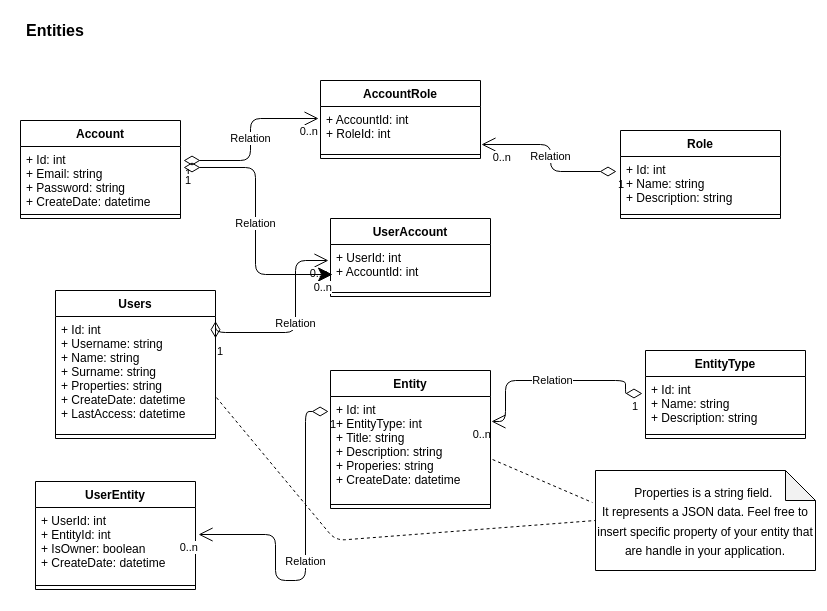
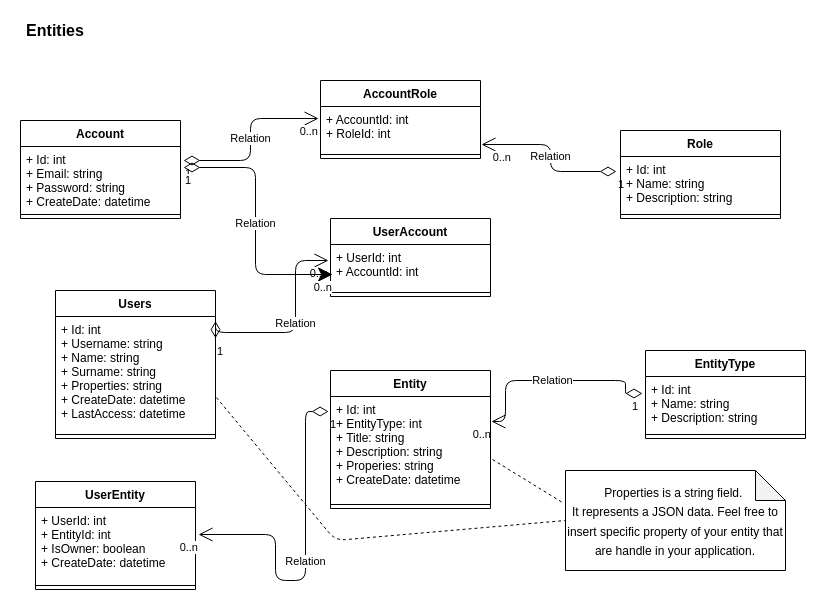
  <mxCell id="0" />
  <mxCell id="1" parent="0" />
  <mxCell id="2" value="Relation" style="endArrow=open;html=1;endSize=12;startArrow=diamondThin;startSize=14;startFill=0;edgeStyle=orthogonalEdgeStyle;exitX=-0.025;exitY=0.278;exitDx=0;exitDy=0;exitPerimeter=0;entryX=1.006;entryY=0.864;entryDx=0;entryDy=0;entryPerimeter=0;" parent="1" source="9" target="16" edge="1"><mxGeometry relative="1" as="geometry"><mxPoint x="285" y="350" as="sourcePoint" /><mxPoint x="485" y="190" as="targetPoint" /></mxGeometry></mxCell>
  <mxCell id="3" value="1" style="edgeLabel;resizable=0;html=1;align=left;verticalAlign=top;" parent="2" connectable="0" vertex="1"><mxGeometry x="-1" relative="1" as="geometry" /></mxCell>
  <mxCell id="4" value="&lt;span style=&quot;text-align: left&quot;&gt;0..n&lt;/span&gt;" style="edgeLabel;resizable=0;html=1;align=right;verticalAlign=top;" parent="2" connectable="0" vertex="1"><mxGeometry x="1" relative="1" as="geometry"><mxPoint x="30" as="offset" /></mxGeometry></mxCell>
  <mxCell id="5" value="Relation" style="endArrow=open;html=1;endSize=12;startArrow=diamondThin;startSize=14;startFill=0;edgeStyle=orthogonalEdgeStyle;exitX=1.019;exitY=0.219;exitDx=0;exitDy=0;exitPerimeter=0;entryX=-0.012;entryY=0.273;entryDx=0;entryDy=0;entryPerimeter=0;" parent="1" source="12" target="16" edge="1"><mxGeometry relative="1" as="geometry"><mxPoint x="295" y="360" as="sourcePoint" /><mxPoint x="575" y="430" as="targetPoint" /></mxGeometry></mxCell>
  <mxCell id="6" value="1" style="edgeLabel;resizable=0;html=1;align=left;verticalAlign=top;" parent="5" connectable="0" vertex="1"><mxGeometry x="-1" relative="1" as="geometry" /></mxCell>
  <mxCell id="7" value="&lt;span style=&quot;text-align: left&quot;&gt;0..n&lt;/span&gt;" style="edgeLabel;resizable=0;html=1;align=right;verticalAlign=top;" parent="5" connectable="0" vertex="1"><mxGeometry x="1" relative="1" as="geometry" /></mxCell>
  <mxCell id="8" value="Role" style="swimlane;fontStyle=1;align=center;verticalAlign=top;childLayout=stackLayout;horizontal=1;startSize=26;horizontalStack=0;resizeParent=1;resizeParentMax=0;resizeLast=0;collapsible=1;marginBottom=0;" parent="1" vertex="1"><mxGeometry x="620" y="130" width="160" height="88" as="geometry" /></mxCell>
  <mxCell id="9" value="+ Id: int&#10;+ Name: string&#10;+ Description: string" style="text;strokeColor=none;fillColor=none;align=left;verticalAlign=top;spacingLeft=4;spacingRight=4;overflow=hidden;rotatable=0;points=[[0,0.5],[1,0.5]];portConstraint=eastwest;" parent="8" vertex="1"><mxGeometry y="26" width="160" height="54" as="geometry" /></mxCell>
  <mxCell id="10" value="" style="line;strokeWidth=1;fillColor=none;align=left;verticalAlign=middle;spacingTop=-1;spacingLeft=3;spacingRight=3;rotatable=0;labelPosition=right;points=[];portConstraint=eastwest;" parent="8" vertex="1"><mxGeometry y="80" width="160" height="8" as="geometry" /></mxCell>
  <mxCell id="11" value="Account" style="swimlane;fontStyle=1;align=center;verticalAlign=top;childLayout=stackLayout;horizontal=1;startSize=26;horizontalStack=0;resizeParent=1;resizeParentMax=0;resizeLast=0;collapsible=1;marginBottom=0;" parent="1" vertex="1"><mxGeometry x="20" y="120" width="160" height="98" as="geometry" /></mxCell>
  <mxCell id="12" value="+ Id: int&#10;+ Email: string&#10;+ Password: string&#10;+ CreateDate: datetime" style="text;strokeColor=none;fillColor=none;align=left;verticalAlign=top;spacingLeft=4;spacingRight=4;overflow=hidden;rotatable=0;points=[[0,0.5],[1,0.5]];portConstraint=eastwest;" parent="11" vertex="1"><mxGeometry y="26" width="160" height="64" as="geometry" /></mxCell>
  <mxCell id="13" value="" style="line;strokeWidth=1;fillColor=none;align=left;verticalAlign=middle;spacingTop=-1;spacingLeft=3;spacingRight=3;rotatable=0;labelPosition=right;points=[];portConstraint=eastwest;" parent="11" vertex="1"><mxGeometry y="90" width="160" height="8" as="geometry" /></mxCell>
  <mxCell id="14" value="Entities" style="text;html=1;strokeColor=none;fillColor=none;align=center;verticalAlign=middle;whiteSpace=wrap;rounded=0;fontStyle=1;fontSize=16;" parent="1" vertex="1"><mxGeometry x="35" y="20" width="40" height="20" as="geometry" /></mxCell>
  <mxCell id="15" value="AccountRole" style="swimlane;fontStyle=1;align=center;verticalAlign=top;childLayout=stackLayout;horizontal=1;startSize=26;horizontalStack=0;resizeParent=1;resizeParentMax=0;resizeLast=0;collapsible=1;marginBottom=0;" parent="1" vertex="1"><mxGeometry x="320" y="80" width="160" height="78" as="geometry" /></mxCell>
  <mxCell id="16" value="+ AccountId: int&#10;+ RoleId: int" style="text;strokeColor=none;fillColor=none;align=left;verticalAlign=top;spacingLeft=4;spacingRight=4;overflow=hidden;rotatable=0;points=[[0,0.5],[1,0.5]];portConstraint=eastwest;" parent="15" vertex="1"><mxGeometry y="26" width="160" height="44" as="geometry" /></mxCell>
  <mxCell id="17" value="" style="line;strokeWidth=1;fillColor=none;align=left;verticalAlign=middle;spacingTop=-1;spacingLeft=3;spacingRight=3;rotatable=0;labelPosition=right;points=[];portConstraint=eastwest;" parent="15" vertex="1"><mxGeometry y="70" width="160" height="8" as="geometry" /></mxCell>
  <mxCell id="18" value="Users" style="swimlane;fontStyle=1;align=center;verticalAlign=top;childLayout=stackLayout;horizontal=1;startSize=26;horizontalStack=0;resizeParent=1;resizeParentMax=0;resizeLast=0;collapsible=1;marginBottom=0;" parent="1" vertex="1"><mxGeometry x="55" y="290" width="160" height="148" as="geometry" /></mxCell>
  <mxCell id="19" value="+ Id: int&#10;+ Username: string&#10;+ Name: string&#10;+ Surname: string&#10;+ Properties: string&#10;+ CreateDate: datetime&#10;+ LastAccess: datetime" style="text;strokeColor=none;fillColor=none;align=left;verticalAlign=top;spacingLeft=4;spacingRight=4;overflow=hidden;rotatable=0;points=[[0,0.5],[1,0.5]];portConstraint=eastwest;" parent="18" vertex="1"><mxGeometry y="26" width="160" height="114" as="geometry" /></mxCell>
  <mxCell id="20" value="" style="line;strokeWidth=1;fillColor=none;align=left;verticalAlign=middle;spacingTop=-1;spacingLeft=3;spacingRight=3;rotatable=0;labelPosition=right;points=[];portConstraint=eastwest;" parent="18" vertex="1"><mxGeometry y="140" width="160" height="8" as="geometry" /></mxCell>
  <mxCell id="21" value="UserAccount" style="swimlane;fontStyle=1;align=center;verticalAlign=top;childLayout=stackLayout;horizontal=1;startSize=26;horizontalStack=0;resizeParent=1;resizeParentMax=0;resizeLast=0;collapsible=1;marginBottom=0;" parent="1" vertex="1"><mxGeometry x="330" y="218" width="160" height="78" as="geometry" /></mxCell>
  <mxCell id="22" value="+ UserId: int&#10;+ AccountId: int" style="text;strokeColor=none;fillColor=none;align=left;verticalAlign=top;spacingLeft=4;spacingRight=4;overflow=hidden;rotatable=0;points=[[0,0.5],[1,0.5]];portConstraint=eastwest;" parent="21" vertex="1"><mxGeometry y="26" width="160" height="44" as="geometry" /></mxCell>
  <mxCell id="23" value="" style="line;strokeWidth=1;fillColor=none;align=left;verticalAlign=middle;spacingTop=-1;spacingLeft=3;spacingRight=3;rotatable=0;labelPosition=right;points=[];portConstraint=eastwest;" parent="21" vertex="1"><mxGeometry y="70" width="160" height="8" as="geometry" /></mxCell>
  <mxCell id="24" value="Relation" style="endArrow=open;html=1;endSize=12;startArrow=diamondThin;startSize=14;startFill=0;edgeStyle=orthogonalEdgeStyle;exitX=1;exitY=0.19;exitDx=0;exitDy=0;exitPerimeter=0;" parent="1" source="19" edge="1"><mxGeometry relative="1" as="geometry"><mxPoint x="193.04" y="170.016" as="sourcePoint" /><mxPoint x="328" y="260" as="targetPoint" /><Array as="points"><mxPoint x="295" y="332" /><mxPoint x="295" y="260" /></Array></mxGeometry></mxCell>
  <mxCell id="25" value="1" style="edgeLabel;resizable=0;html=1;align=left;verticalAlign=top;" parent="24" connectable="0" vertex="1"><mxGeometry x="-1" relative="1" as="geometry" /></mxCell>
  <mxCell id="26" value="&lt;span style=&quot;text-align: left&quot;&gt;0..n&lt;/span&gt;" style="edgeLabel;resizable=0;html=1;align=right;verticalAlign=top;" parent="24" connectable="0" vertex="1"><mxGeometry x="1" relative="1" as="geometry" /></mxCell>
  <mxCell id="27" value="Relation" style="endArrow=classic;html=1;endSize=12;startArrow=diamondThin;startSize=14;startFill=0;edgeStyle=orthogonalEdgeStyle;exitX=1.019;exitY=0.328;exitDx=0;exitDy=0;exitPerimeter=0;entryX=0.013;entryY=0.682;entryDx=0;entryDy=0;entryPerimeter=0;" parent="1" source="12" target="22" edge="1"><mxGeometry relative="1" as="geometry"><mxPoint x="203.04" y="180.016" as="sourcePoint" /><mxPoint x="338.08" y="138.012" as="targetPoint" /></mxGeometry></mxCell>
  <mxCell id="28" value="1" style="edgeLabel;resizable=0;html=1;align=left;verticalAlign=top;" parent="27" connectable="0" vertex="1"><mxGeometry x="-1" relative="1" as="geometry" /></mxCell>
  <mxCell id="29" value="&lt;span style=&quot;text-align: left&quot;&gt;0..n&lt;/span&gt;" style="edgeLabel;resizable=0;html=1;align=right;verticalAlign=top;" parent="27" connectable="0" vertex="1"><mxGeometry x="1" relative="1" as="geometry" /></mxCell>
- <mxCell id="30" value="&lt;font style=&quot;font-size: 12px&quot;&gt;Properties is a string field.&amp;nbsp;&lt;br&gt;It represents a JSON data. Feel free to insert specific property of your entity that are handle in your application.&lt;/font&gt;" style="shape=note;whiteSpace=wrap;html=1;backgroundOutline=1;darkOpacity=0.05;fontSize=16;" parent="1" vertex="1"><mxGeometry x="595" y="470" width="220" height="100" as="geometry" /></mxCell>
+ <mxCell id="30" value="&lt;font style=&quot;font-size: 12px&quot;&gt;Properties is a string field.&amp;nbsp;&lt;br&gt;It represents a JSON data. Feel free to insert specific property of your entity that are handle in your application.&lt;/font&gt;" style="shape=note;whiteSpace=wrap;html=1;backgroundOutline=1;darkOpacity=0.05;fontSize=16;" parent="1" vertex="1"><mxGeometry x="565" y="470" width="220" height="100" as="geometry" /></mxCell>
  <mxCell id="31" value="" style="endArrow=none;dashed=1;html=1;fontSize=16;entryX=-0.014;entryY=0.32;entryDx=0;entryDy=0;entryPerimeter=0;exitX=1.013;exitY=0.606;exitDx=0;exitDy=0;exitPerimeter=0;" parent="1" source="45" target="30" edge="1"><mxGeometry width="50" height="50" relative="1" as="geometry"><mxPoint x="485" y="455" as="sourcePoint" /><mxPoint x="725" y="380" as="targetPoint" /></mxGeometry></mxCell>
  <mxCell id="32" value="UserEntity" style="swimlane;fontStyle=1;align=center;verticalAlign=top;childLayout=stackLayout;horizontal=1;startSize=26;horizontalStack=0;resizeParent=1;resizeParentMax=0;resizeLast=0;collapsible=1;marginBottom=0;" parent="1" vertex="1"><mxGeometry x="35" y="481" width="160" height="108" as="geometry" /></mxCell>
  <mxCell id="33" value="+ UserId: int&#10;+ EntityId: int&#10;+ IsOwner: boolean&#10;+ CreateDate: datetime" style="text;strokeColor=none;fillColor=none;align=left;verticalAlign=top;spacingLeft=4;spacingRight=4;overflow=hidden;rotatable=0;points=[[0,0.5],[1,0.5]];portConstraint=eastwest;" parent="32" vertex="1"><mxGeometry y="26" width="160" height="74" as="geometry" /></mxCell>
  <mxCell id="34" value="" style="line;strokeWidth=1;fillColor=none;align=left;verticalAlign=middle;spacingTop=-1;spacingLeft=3;spacingRight=3;rotatable=0;labelPosition=right;points=[];portConstraint=eastwest;" parent="32" vertex="1"><mxGeometry y="100" width="160" height="8" as="geometry" /></mxCell>
  <mxCell id="35" value="Relation" style="endArrow=open;html=1;endSize=12;startArrow=diamondThin;startSize=14;startFill=0;edgeStyle=orthogonalEdgeStyle;exitX=-0.019;exitY=0.315;exitDx=0;exitDy=0;exitPerimeter=0;entryX=1.006;entryY=0.24;entryDx=0;entryDy=0;entryPerimeter=0;" parent="1" source="42" target="45" edge="1"><mxGeometry relative="1" as="geometry"><mxPoint x="225" y="341.96" as="sourcePoint" /><mxPoint x="338" y="270" as="targetPoint" /><Array as="points"><mxPoint x="625" y="393" /><mxPoint x="625" y="380" /><mxPoint x="505" y="380" /><mxPoint x="505" y="421" /></Array></mxGeometry></mxCell>
  <mxCell id="36" value="1" style="edgeLabel;resizable=0;html=1;align=left;verticalAlign=top;" parent="35" connectable="0" vertex="1"><mxGeometry x="-1" relative="1" as="geometry"><mxPoint x="-11.96" as="offset" /></mxGeometry></mxCell>
  <mxCell id="37" value="&lt;span style=&quot;text-align: left&quot;&gt;0..n&lt;/span&gt;" style="edgeLabel;resizable=0;html=1;align=right;verticalAlign=top;" parent="35" connectable="0" vertex="1"><mxGeometry x="1" relative="1" as="geometry" /></mxCell>
  <mxCell id="38" value="Relation" style="endArrow=open;html=1;endSize=12;startArrow=diamondThin;startSize=14;startFill=0;edgeStyle=orthogonalEdgeStyle;exitX=-0.012;exitY=0.144;exitDx=0;exitDy=0;exitPerimeter=0;entryX=1.019;entryY=0.365;entryDx=0;entryDy=0;entryPerimeter=0;" parent="1" source="45" target="33" edge="1"><mxGeometry relative="1" as="geometry"><mxPoint x="235" y="351.96" as="sourcePoint" /><mxPoint x="348" y="280" as="targetPoint" /><Array as="points"><mxPoint x="305" y="411" /><mxPoint x="305" y="580" /><mxPoint x="275" y="580" /><mxPoint x="275" y="534" /></Array></mxGeometry></mxCell>
  <mxCell id="39" value="1" style="edgeLabel;resizable=0;html=1;align=left;verticalAlign=top;" parent="38" connectable="0" vertex="1"><mxGeometry x="-1" relative="1" as="geometry" /></mxCell>
  <mxCell id="40" value="&lt;span style=&quot;text-align: left&quot;&gt;0..n&lt;/span&gt;" style="edgeLabel;resizable=0;html=1;align=right;verticalAlign=top;" parent="38" connectable="0" vertex="1"><mxGeometry x="1" relative="1" as="geometry" /></mxCell>
  <mxCell id="41" value="EntityType" style="swimlane;fontStyle=1;align=center;verticalAlign=top;childLayout=stackLayout;horizontal=1;startSize=26;horizontalStack=0;resizeParent=1;resizeParentMax=0;resizeLast=0;collapsible=1;marginBottom=0;" parent="1" vertex="1"><mxGeometry x="645" y="350" width="160" height="88" as="geometry" /></mxCell>
  <mxCell id="42" value="+ Id: int&#10;+ Name: string&#10;+ Description: string" style="text;strokeColor=none;fillColor=none;align=left;verticalAlign=top;spacingLeft=4;spacingRight=4;overflow=hidden;rotatable=0;points=[[0,0.5],[1,0.5]];portConstraint=eastwest;" parent="41" vertex="1"><mxGeometry y="26" width="160" height="54" as="geometry" /></mxCell>
  <mxCell id="43" value="" style="line;strokeWidth=1;fillColor=none;align=left;verticalAlign=middle;spacingTop=-1;spacingLeft=3;spacingRight=3;rotatable=0;labelPosition=right;points=[];portConstraint=eastwest;" parent="41" vertex="1"><mxGeometry y="80" width="160" height="8" as="geometry" /></mxCell>
  <mxCell id="44" value="Entity" style="swimlane;fontStyle=1;align=center;verticalAlign=top;childLayout=stackLayout;horizontal=1;startSize=26;horizontalStack=0;resizeParent=1;resizeParentMax=0;resizeLast=0;collapsible=1;marginBottom=0;" parent="1" vertex="1"><mxGeometry x="330" y="370" width="160" height="138" as="geometry" /></mxCell>
  <mxCell id="45" value="+ Id: int&#10;+ EntityType: int&#10;+ Title: string&#10;+ Description: string&#10;+ Properies: string&#10;+ CreateDate: datetime" style="text;strokeColor=none;fillColor=none;align=left;verticalAlign=top;spacingLeft=4;spacingRight=4;overflow=hidden;rotatable=0;points=[[0,0.5],[1,0.5]];portConstraint=eastwest;" parent="44" vertex="1"><mxGeometry y="26" width="160" height="104" as="geometry" /></mxCell>
  <mxCell id="46" value="" style="line;strokeWidth=1;fillColor=none;align=left;verticalAlign=middle;spacingTop=-1;spacingLeft=3;spacingRight=3;rotatable=0;labelPosition=right;points=[];portConstraint=eastwest;" parent="44" vertex="1"><mxGeometry y="130" width="160" height="8" as="geometry" /></mxCell>
  <mxCell id="47" value="" style="endArrow=none;dashed=1;html=1;fontSize=16;entryX=0;entryY=0.5;entryDx=0;entryDy=0;entryPerimeter=0;exitX=1.006;exitY=0.711;exitDx=0;exitDy=0;exitPerimeter=0;" edge="1" parent="1" source="19" target="30"><mxGeometry width="50" height="50" relative="1" as="geometry"><mxPoint x="502.08" y="469.024" as="sourcePoint" /><mxPoint x="571.92" y="512" as="targetPoint" /><Array as="points"><mxPoint x="335" y="540" /></Array></mxGeometry></mxCell>
